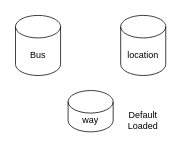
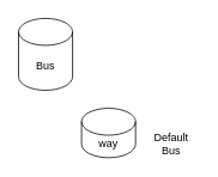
  <mxCell id="0" />
  <mxCell id="1" parent="0" />
  <mxCell id="2" value="Bus" style="shape=cylinder3;whiteSpace=wrap;html=1;boundedLbl=1;backgroundOutline=1;size=15;" vertex="1" parent="1"><mxGeometry x="20" y="20" width="60" height="80" as="geometry" /></mxCell>
  <mxCell id="3" value="way" style="shape=cylinder3;whiteSpace=wrap;html=1;boundedLbl=1;backgroundOutline=1;size=15;" vertex="1" parent="1"><mxGeometry x="90" y="120" width="60" height="55" as="geometry" /></mxCell>
- <mxCell id="4" value="location" style="shape=cylinder3;whiteSpace=wrap;html=1;boundedLbl=1;backgroundOutline=1;size=15;" vertex="1" parent="1"><mxGeometry x="160" y="20" width="60" height="80" as="geometry" /></mxCell>
- <mxCell id="5" value="Default Loaded" style="text;html=1;align=center;verticalAlign=middle;whiteSpace=wrap;rounded=0;" vertex="1" parent="1"><mxGeometry x="160" y="145" width="60" height="30" as="geometry" /></mxCell>
+ <mxCell id="5" value="Default Bus" style="text;html=1;align=center;verticalAlign=middle;whiteSpace=wrap;rounded=0;" vertex="1" parent="1"><mxGeometry x="160" y="145" width="60" height="30" as="geometry" /></mxCell>
